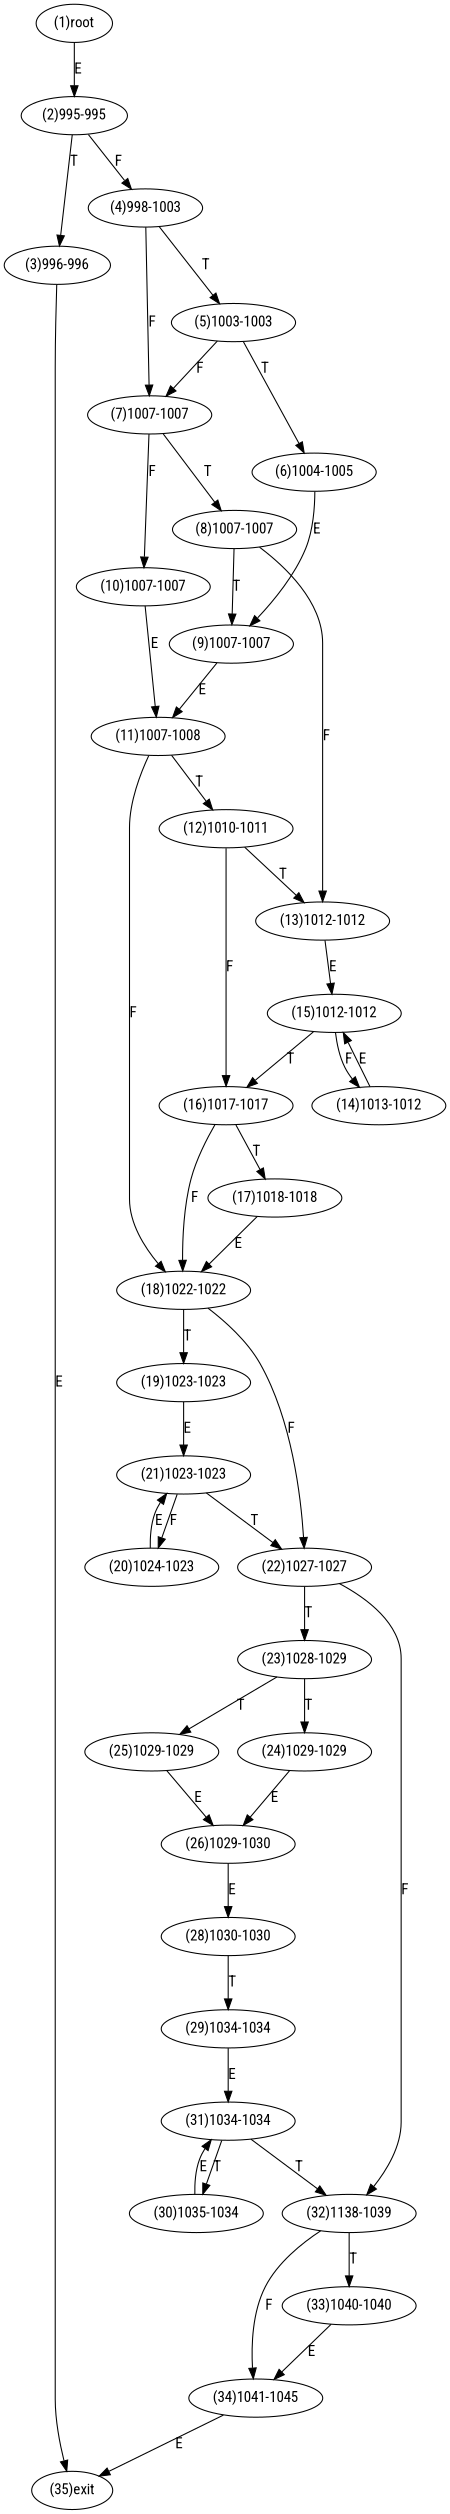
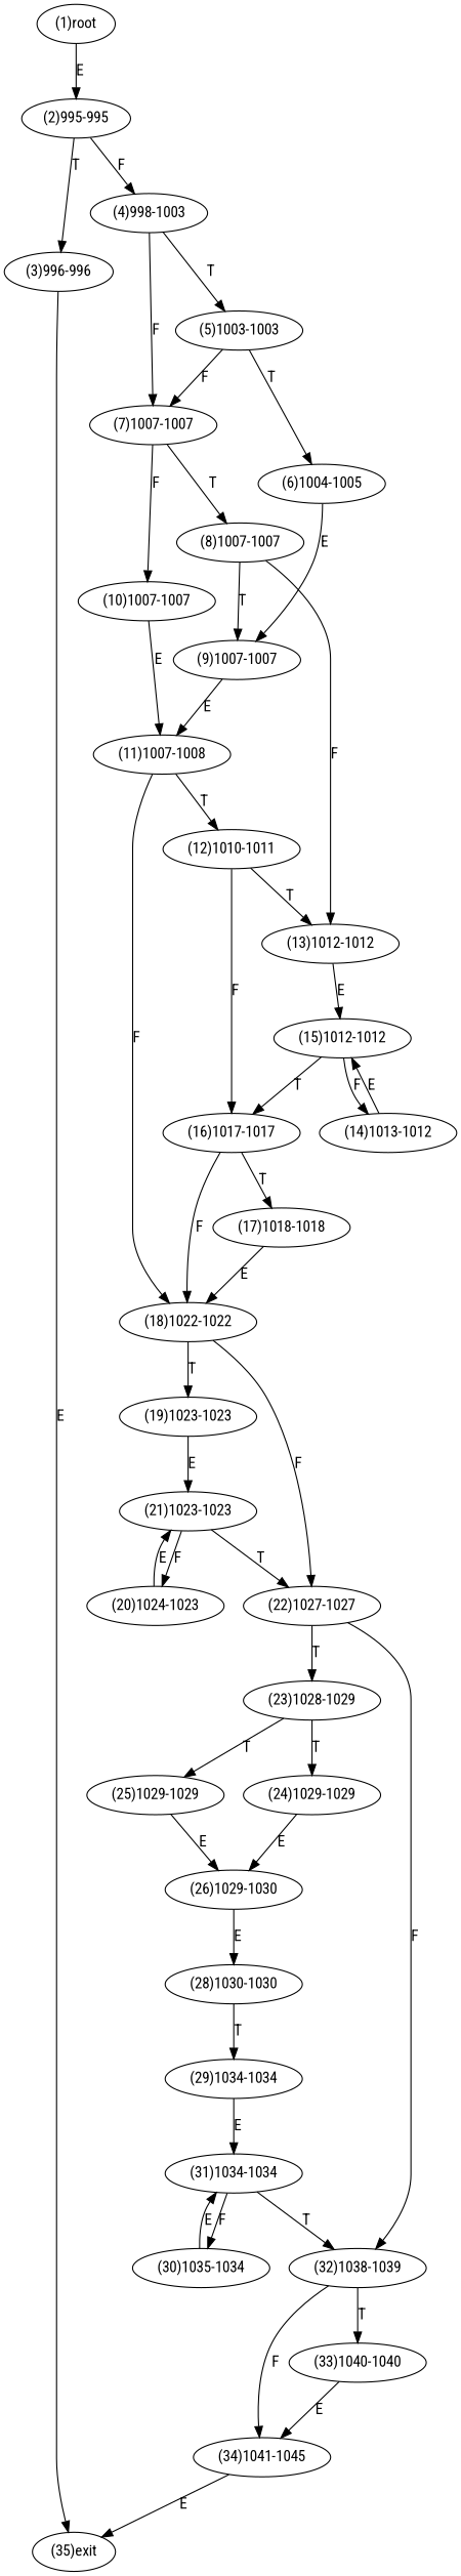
  digraph {
    fontname="Roboto Condensed"
    node [fontname="Roboto Condensed"]
    edge [fontname="Roboto Condensed"]
    n1 [label="(1)root"]
    n2 [label="(2)995-995"]
    n3 [label="(3)996-996"]
    n4 [label="(4)998-1003"]
    n5 [label="(35)exit"]
    n6 [label="(5)1003-1003"]
    n7 [label="(7)1007-1007"]
    n8 [label="(6)1004-1005"]
    n9 [label="(8)1007-1007"]
    n10 [label="(10)1007-1007"]
    n11 [label="(9)1007-1007"]
    n12 [label="(13)1012-1012"]
    n13 [label="(11)1007-1008"]
    n14 [label="(12)1010-1011"]
    n15 [label="(18)1022-1022"]
    n16 [label="(16)1017-1017"]
    n17 [label="(19)1023-1023"]
    n18 [label="(22)1027-1027"]
    n19 [label="(15)1012-1012"]
    n20 [label="(17)1018-1018"]
    n21 [label="(14)1013-1012"]
    n22 [label="(21)1023-1023"]
    n23 [label="(20)1024-1023"]
    n24 [label="(23)1028-1029"]
-   n25 [label="(32)1138-1039"]
+   n25 [label="(32)1038-1039"]
    n26 [label="(25)1029-1029"]
    n27 [label="(24)1029-1029"]
    n28 [label="(26)1029-1030"]
    n29 [label="(34)1041-1045"]
    n30 [label="(33)1040-1040"]
    n31 [label="(28)1030-1030"]
    n32 [label="(29)1034-1034"]
    n33 [label="(31)1034-1034"]
    n34 [label="(30)1035-1034"]
    n1 -> n2 [label=E]
    n2 -> n3 [label=T]
    n2 -> n4 [label=F]
    n3 -> n5 [label=E]
    n4 -> n6 [label=T]
    n4 -> n7 [label=F]
    n6 -> n7 [label=F]
    n6 -> n8 [label=T]
    n7 -> n9 [label=T]
    n7 -> n10 [label=F]
    n8 -> n11 [label=E]
    n9 -> n11 [label=T]
    n9 -> n12 [label=F]
    n10 -> n13 [label=E]
    n11 -> n13 [label=E]
    n12 -> n19 [label=E]
    n13 -> n14 [label=T]
    n13 -> n15 [label=F]
    n14 -> n12 [label=T]
    n14 -> n16 [label=F]
    n15 -> n17 [label=T]
    n15 -> n18 [label=F]
    n16 -> n15 [label=F]
    n16 -> n20 [label=T]
    n17 -> n22 [label=E]
    n18 -> n24 [label=T]
    n18 -> n25 [label=F]
    n19 -> n16 [label=T]
    n19 -> n21 [label=F]
    n20 -> n15 [label=E]
    n21 -> n19 [label=E]
    n22 -> n18 [label=T]
    n22 -> n23 [label=F]
    n23 -> n22 [label=E]
    n24 -> n26 [label=T]
    n24 -> n27 [label=T]
    n25 -> n29 [label=F]
    n25 -> n30 [label=T]
    n26 -> n28 [label=E]
    n27 -> n28 [label=E]
    n28 -> n31 [label=E]
    n29 -> n5 [label=E]
    n30 -> n29 [label=E]
    n31 -> n32 [label=T]
    n32 -> n33 [label=E]
    n33 -> n25 [label=T]
-   n33 -> n34 [label=T]
+   n33 -> n34 [label=F]
    n34 -> n33 [label=E]
  }
